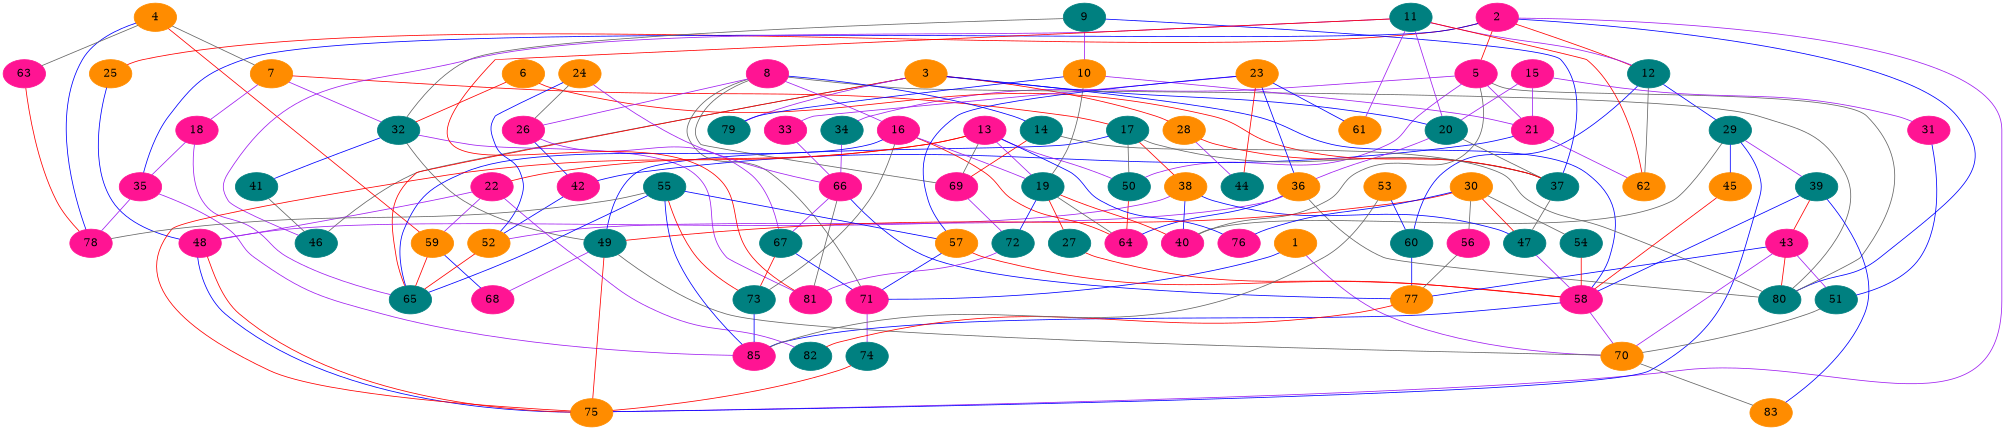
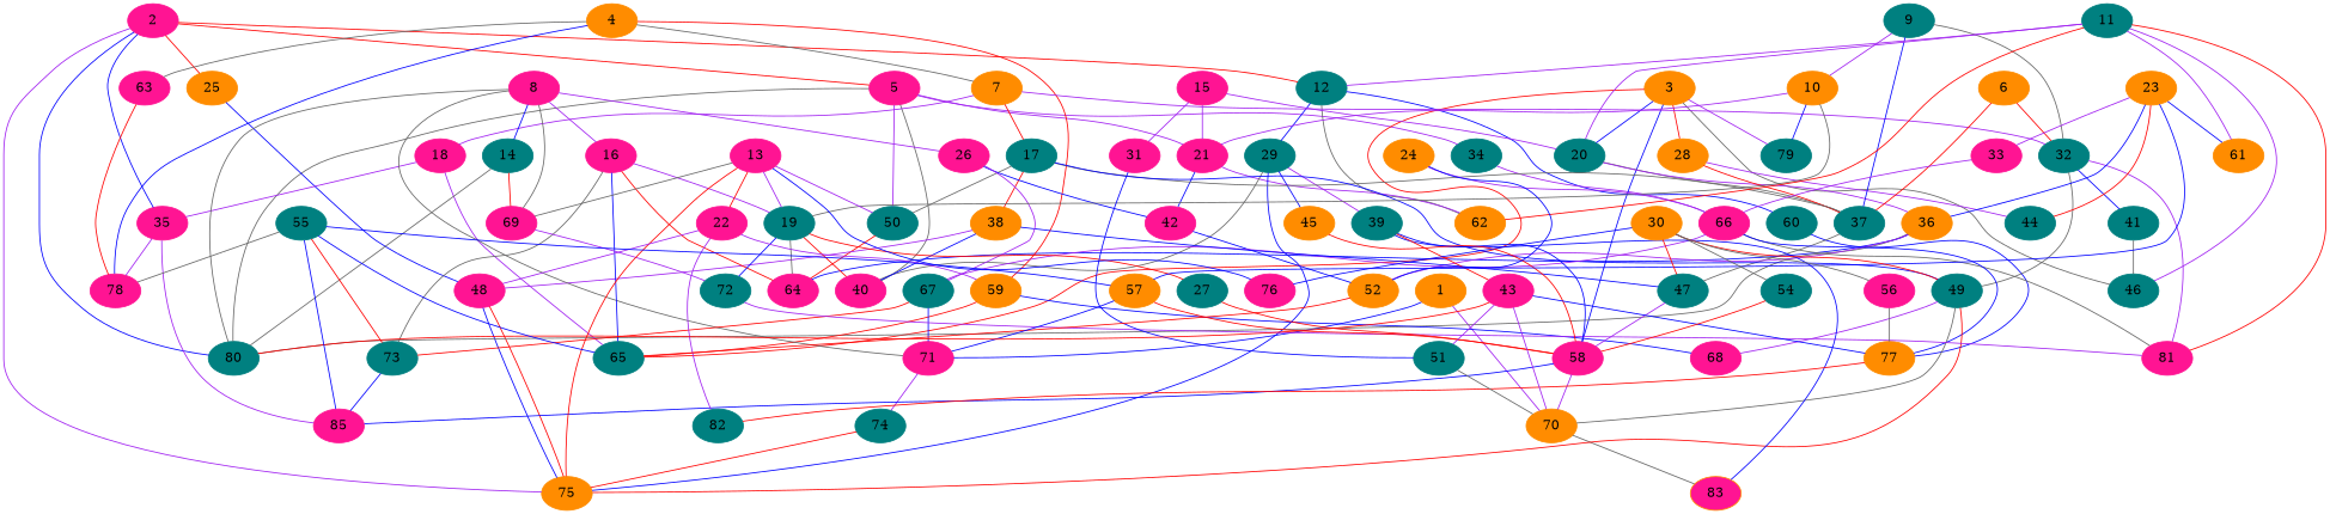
  graph {
    node [color=teal style=filled]
    edge [color=purple]
    1 [color=darkorange]
    70 [color=darkorange]
    71 [color=deeppink]
-   83 [color=darkorange]
+   83 [color=darkorange fillcolor=deeppink]
    74
    2 [color=deeppink]
    5 [color=deeppink]
    12
    25 [color=darkorange]
    35 [color=deeppink]
    75 [color=darkorange]
    80
    21 [color=deeppink]
    34
    40 [color=deeppink]
    50
    62 [color=darkorange]
    29
    60
    48 [color=deeppink]
    78 [color=deeppink]
    85 [color=deeppink]
    3 [color=darkorange]
    20
    28 [color=darkorange]
    46
    58 [color=deeppink]
    65
    79
    37
    36 [color=darkorange]
    44
    4 [color=darkorange]
    7 [color=darkorange]
    59 [color=darkorange]
    63 [color=deeppink]
    32
    17
    18 [color=deeppink]
    68 [color=deeppink]
    42 [color=deeppink]
    66 [color=deeppink]
    64 [color=deeppink]
    6 [color=darkorange]
    81 [color=deeppink]
    49
    41
    47
    38 [color=darkorange]
    8 [color=deeppink]
    14
    16 [color=deeppink]
    26 [color=deeppink]
    69 [color=deeppink]
    19
    73
    67
    72
    9
    10 [color=darkorange]
    27
    11
    61 [color=darkorange]
    39
    45 [color=darkorange]
    77 [color=darkorange]
    13 [color=deeppink]
    22 [color=deeppink]
    76 [color=deeppink]
    82
    15 [color=deeppink]
    31 [color=deeppink]
    51
    52 [color=darkorange]
    23 [color=darkorange]
    33 [color=deeppink]
    57 [color=darkorange]
    24 [color=darkorange]
    43 [color=deeppink]
    30 [color=darkorange]
    54
    56 [color=deeppink]
-   53 [color=darkorange]
    55
    1 -- 70
    1 -- 71 [color=blue]
    70 -- 83 [color=gray40]
    71 -- 74
    74 -- 75 [color=red]
    2 -- 5 [color=red]
    2 -- 12 [color=red]
    2 -- 25 [color=red]
    2 -- 35 [color=blue]
    2 -- 75
    2 -- 80 [color=blue]
    5 -- 80 [color=gray40]
    5 -- 21
    5 -- 34
    5 -- 40 [color=gray40]
    5 -- 50
    12 -- 62 [color=gray40]
    12 -- 29 [color=blue]
    12 -- 60 [color=blue]
    25 -- 48 [color=blue]
    35 -- 78
    35 -- 85
    21 -- 62
    21 -- 42 [color=blue]
    34 -- 66
    50 -- 64 [color=red]
    29 -- 75 [color=blue]
    29 -- 40 [color=gray40]
    29 -- 39
    29 -- 45 [color=blue]
    60 -- 77 [color=blue]
    48 -- 75 [color=blue]
    48 -- 75 [color=red]
    3 -- 20 [color=blue]
    3 -- 28 [color=red]
    3 -- 46 [color=gray40]
    3 -- 58 [color=blue]
    3 -- 65 [color=red]
    3 -- 79
    20 -- 37 [color=gray40]
    20 -- 36
    28 -- 37 [color=red]
    28 -- 44
    58 -- 70
    58 -- 85 [color=blue]
    37 -- 47 [color=gray40]
    36 -- 80 [color=gray40]
    36 -- 64 [color=blue]
    36 -- 52
    4 -- 78 [color=blue]
    4 -- 7 [color=gray40]
    4 -- 59 [color=red]
    4 -- 63 [color=gray40]
    7 -- 32
    7 -- 17 [color=red]
    7 -- 18
    59 -- 65 [color=red]
    59 -- 68 [color=blue]
    63 -- 78 [color=red]
    32 -- 81
    32 -- 49 [color=gray40]
    32 -- 41 [color=blue]
    17 -- 50 [color=gray40]
    17 -- 37 [color=gray40]
    17 -- 49 [color=blue]
    17 -- 38 [color=red]
    18 -- 35
    18 -- 65
    42 -- 52 [color=blue]
    66 -- 81 [color=gray40]
    66 -- 67
    66 -- 77 [color=blue]
    6 -- 37 [color=red]
    6 -- 32 [color=red]
    49 -- 70 [color=gray40]
    49 -- 75 [color=red]
    49 -- 68
    41 -- 46 [color=gray40]
    47 -- 58
    38 -- 40 [color=blue]
    38 -- 48
    38 -- 47 [color=blue]
    8 -- 71 [color=gray40]
    8 -- 80 [color=gray40]
    8 -- 14 [color=blue]
    8 -- 16
    8 -- 26
    8 -- 69 [color=gray40]
    14 -- 80 [color=gray40]
    14 -- 69 [color=red]
    16 -- 65 [color=blue]
    16 -- 64 [color=red]
    16 -- 19
    16 -- 73 [color=gray40]
    26 -- 42 [color=blue]
    26 -- 67
    69 -- 72
    19 -- 40 [color=red]
    19 -- 64 [color=gray40]
    19 -- 72 [color=blue]
    19 -- 27 [color=red]
    73 -- 85 [color=blue]
    67 -- 71 [color=blue]
    67 -- 73 [color=red]
    72 -- 81
    9 -- 37 [color=blue]
    9 -- 32 [color=gray40]
    9 -- 10
    10 -- 21
    10 -- 79 [color=blue]
    10 -- 19 [color=gray40]
    27 -- 58 [color=red]
    11 -- 12
    11 -- 62 [color=red]
    11 -- 20
    11 -- 46
    11 -- 81 [color=red]
    11 -- 61
    39 -- 83 [color=blue]
    39 -- 58 [color=blue]
    39 -- 43 [color=red]
    45 -- 58 [color=red]
    77 -- 82 [color=red]
    13 -- 75 [color=red]
    13 -- 50
    13 -- 69 [color=gray40]
    13 -- 19
    13 -- 22 [color=red]
    13 -- 76 [color=blue]
    22 -- 48
    22 -- 59
    22 -- 82
    15 -- 21
    15 -- 20
    15 -- 31
    31 -- 51 [color=blue]
    51 -- 70 [color=gray40]
    52 -- 65 [color=red]
    23 -- 36 [color=blue]
    23 -- 44 [color=red]
    23 -- 61 [color=blue]
    23 -- 33
    23 -- 57 [color=blue]
    33 -- 66
    57 -- 71 [color=blue]
    57 -- 58 [color=red]
    24 -- 66
-   24 -- 26 [color=gray40]
    24 -- 52 [color=blue]
    43 -- 70
    43 -- 80 [color=red]
    43 -- 77 [color=blue]
    43 -- 51
    30 -- 49 [color=red]
    30 -- 47 [color=red]
    30 -- 76 [color=blue]
    30 -- 54 [color=gray40]
    30 -- 56 [color=gray40]
    54 -- 58 [color=red]
    56 -- 77 [color=gray40]
-   53 -- 60 [color=blue]
-   53 -- 85 [color=gray40]
    55 -- 78 [color=gray40]
    55 -- 85 [color=blue]
    55 -- 65 [color=blue]
    55 -- 73 [color=red]
    55 -- 57 [color=blue]
  }
